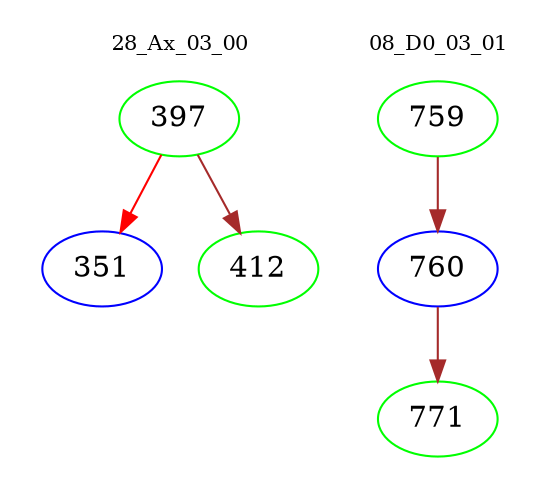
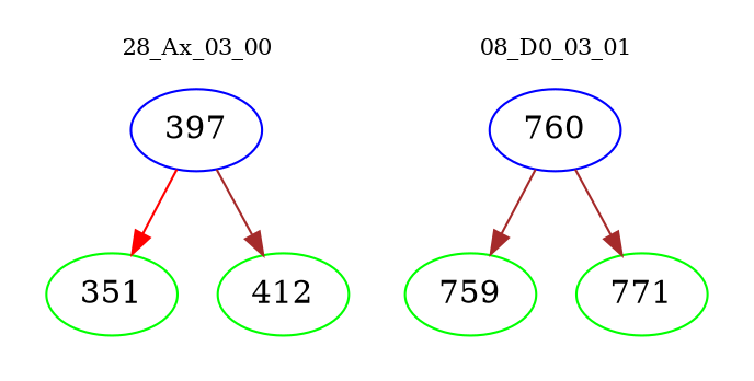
  digraph {
    node [color=green]
    edge [color=brown]
-   n1 [label=397]
-   n2 [color=blue label=351]
+   n1 [color=blue label=397]
+   n2 [label=351]
    n3 [label=412]
    n4 [color=blue label=760]
    n5 [label=759]
    n6 [label=771]
    subgraph cluster_1 {
      color=white
      fontsize=10
      label="28_Ax_03_00"
      n1
      n2
      n3
    }
    subgraph cluster_2 {
      color=white
      fontsize=10
      label="08_D0_03_01"
      n4
      n5
      n6
    }
    n1 -> n2 [color=red]
    n1 -> n3
-   n5 -> n4
+   n4 -> n5
    n4 -> n6
  }
